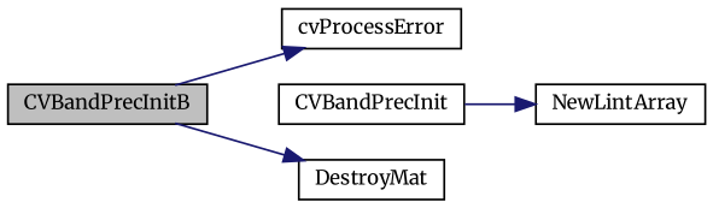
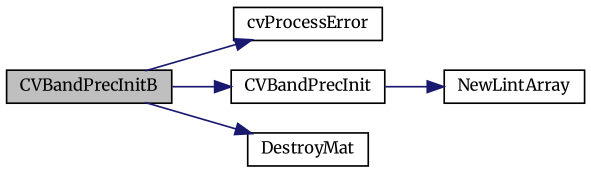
  digraph {
    fontname=Merriweather
    rankdir=LR
    node [color=black fillcolor=white fontname=Merriweather fontsize=10 shape=record style=filled]
    edge [color=midnightblue fontname=Merriweather fontsize=10 labelfontname=Helvetica labelfontsize=10 style=solid]
    n1 [fillcolor=grey75 fontcolor=black height=0.2 label=CVBandPrecInitB width=0.4]
    n2 [height=0.2 label=cvProcessError width=0.4]
    n3 [height=0.2 label=CVBandPrecInit width=0.4]
    n4 [height=0.2 label=DestroyMat width=0.4]
    n5 [height=0.2 label=NewLintArray width=0.4]
    n1 -> n2
+   n1 -> n3
    n1 -> n4
    n3 -> n5
  }
